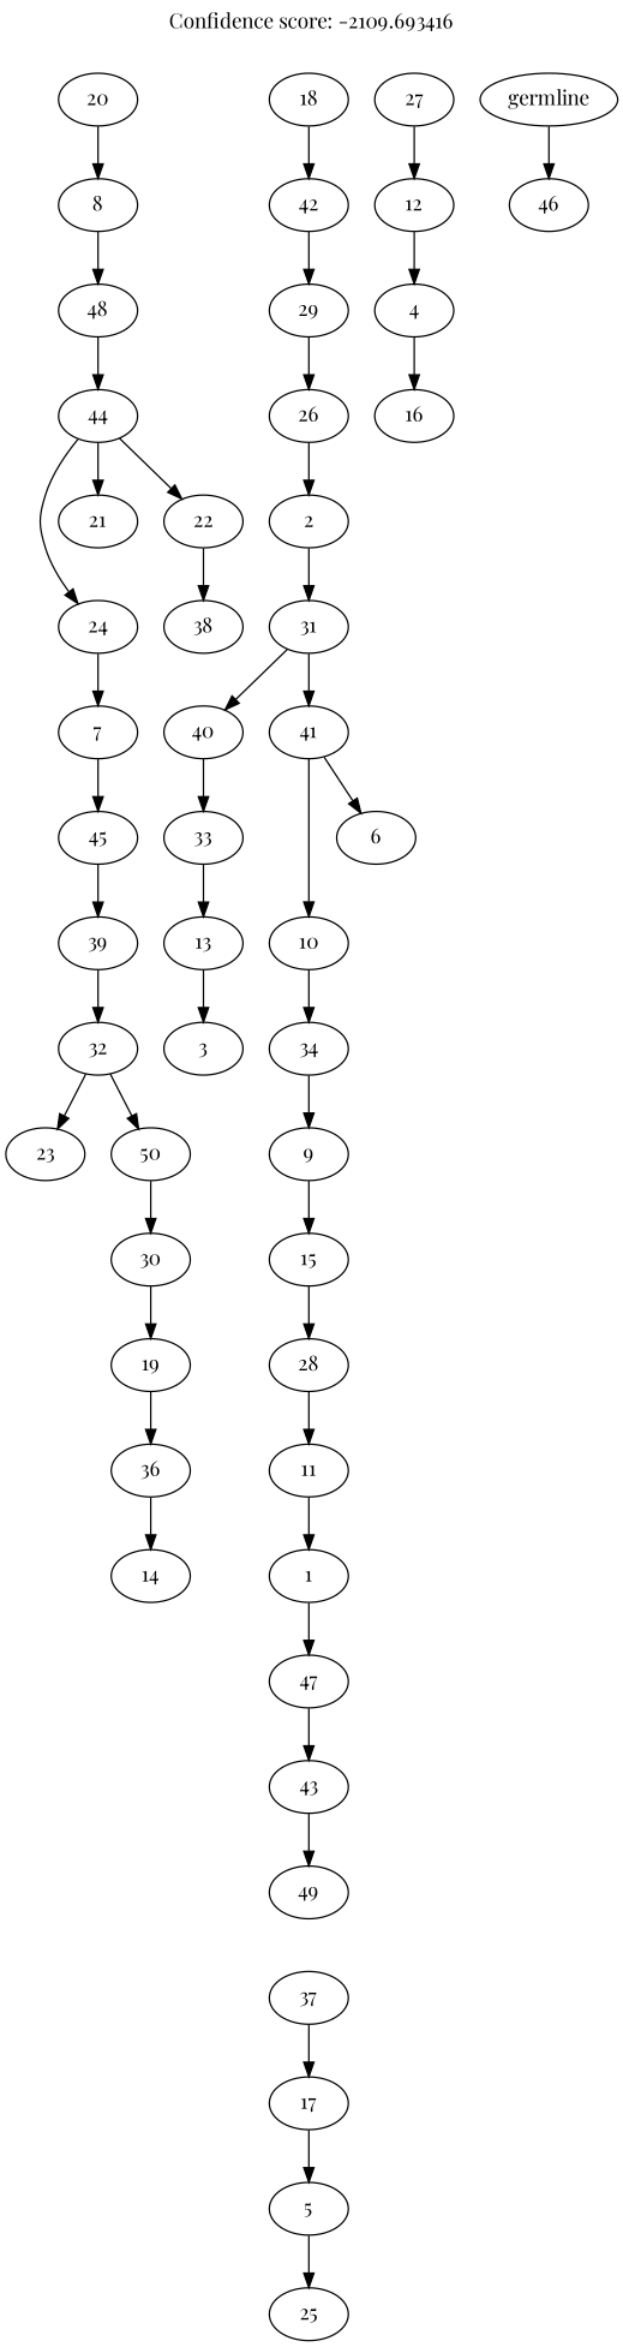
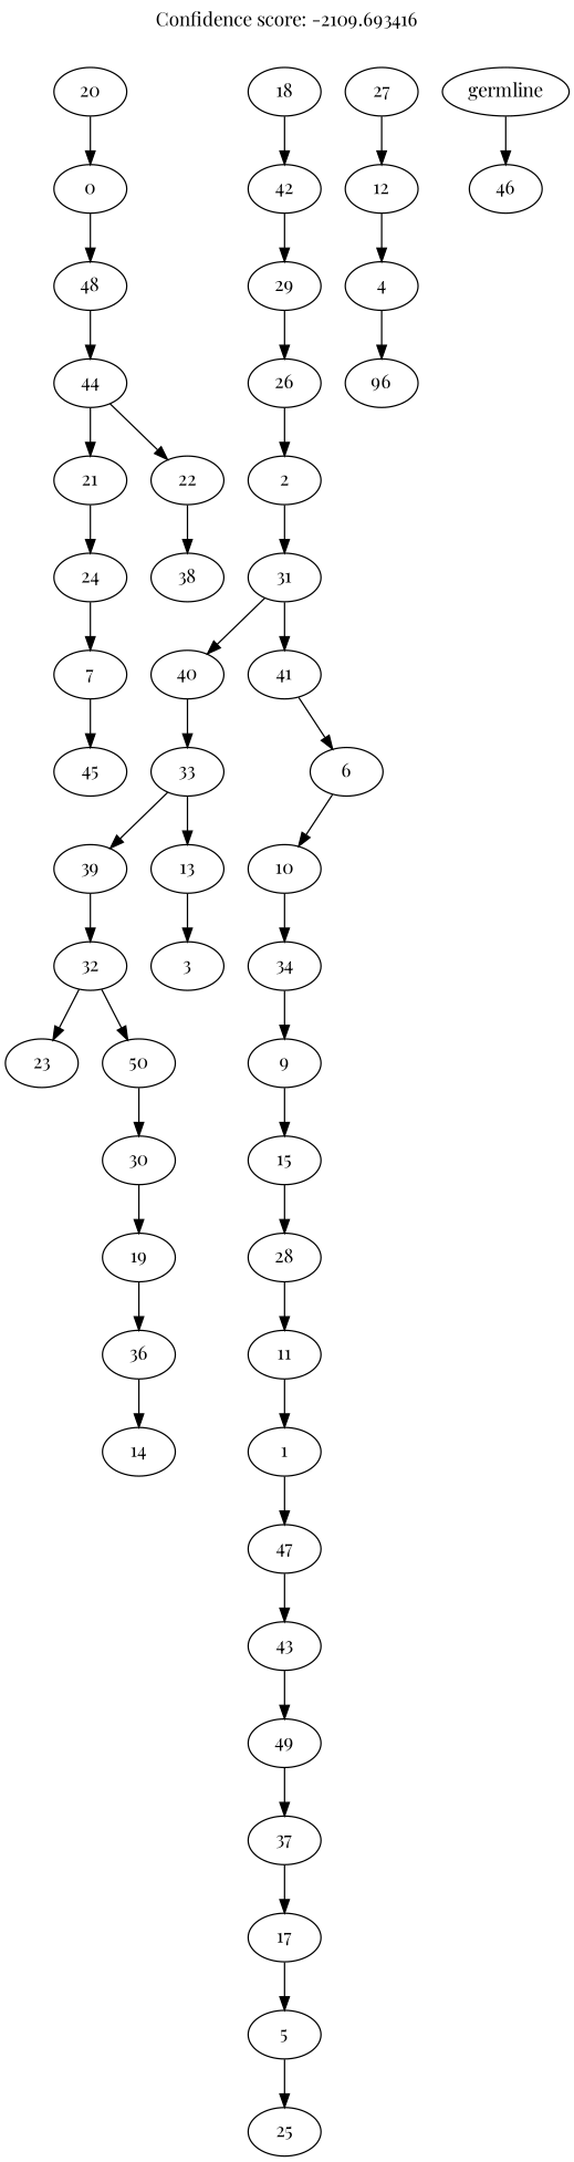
  digraph {
    fontname="Playfair Display"
    label="Confidence score: -2109.693416"
    labelloc=t
    node [fontname="Playfair Display"]
    edge [fontname="Playfair Display"]
    n1 [label=5]
    n2 [label=25]
    n3 [label=17]
    n4 [label=37]
    n5 [label=49]
    n6 [label=43]
    n7 [label=47]
    n8 [label=1]
    n9 [label=11]
    n10 [label=28]
    n11 [label=15]
    n12 [label=9]
    n13 [label=34]
    n14 [label=10]
    n15 [label=4]
-   n16 [label=16]
+   n16 [label=96]
    n17 [label=12]
    n18 [label=27]
    n19 [label=6]
    n20 [label=41]
    n21 [label=22]
    n22 [label=38]
    n23 [label=36]
    n24 [label=14]
    n25 [label=19]
    n26 [label=30]
    n27 [label=50]
    n28 [label=32]
    n29 [label=23]
    n30 [label=39]
    n31 [label=45]
    n32 [label=7]
    n33 [label=24]
    n34 [label=21]
    n35 [label=44]
    n36 [label=48]
-   n37 [label=8]
+   n37 [label=0]
    n38 [label=20]
    n39 [label=3]
    n40 [label=13]
    n41 [label=33]
    n42 [label=40]
    n43 [label=31]
    n44 [label=2]
    n45 [label=26]
    n46 [label=29]
    n47 [label=42]
    n48 [label=18]
    n49 [label=46]
    n50 [label=germline]
    n1 -> n2
    n3 -> n1
    n4 -> n3
+   n5 -> n4
    n6 -> n5
    n7 -> n6
    n8 -> n7
    n9 -> n8
    n10 -> n9
    n11 -> n10
    n12 -> n11
    n13 -> n12
    n14 -> n13
    n15 -> n16
    n17 -> n15
    n18 -> n17
-   n20 -> n14
+   n19 -> n14
    n20 -> n19
    n21 -> n22
    n23 -> n24
    n25 -> n23
    n26 -> n25
    n27 -> n26
    n28 -> n27
    n28 -> n29
    n30 -> n28
-   n31 -> n30
+   n41 -> n30
    n32 -> n31
    n33 -> n32
-   n35 -> n33
+   n34 -> n33
    n35 -> n21
    n35 -> n34
    n36 -> n35
    n37 -> n36
    n38 -> n37
    n40 -> n39
    n41 -> n40
    n42 -> n41
    n43 -> n20
    n43 -> n42
    n44 -> n43
    n45 -> n44
    n46 -> n45
    n47 -> n46
    n48 -> n47
    n50 -> n49
  }
